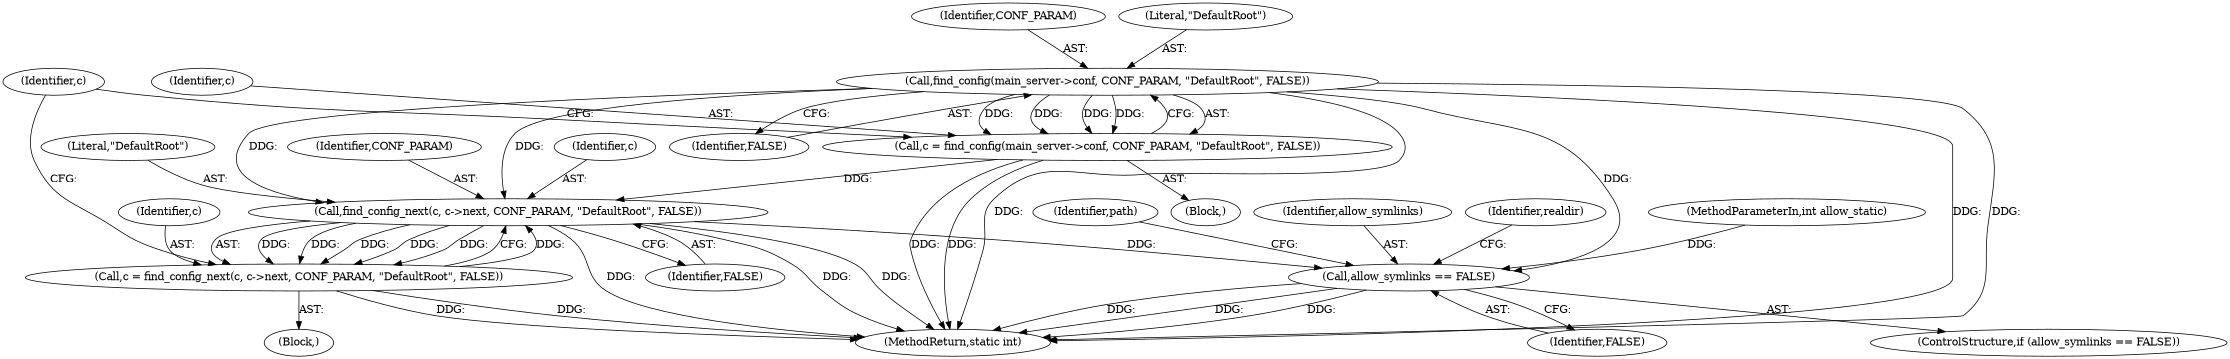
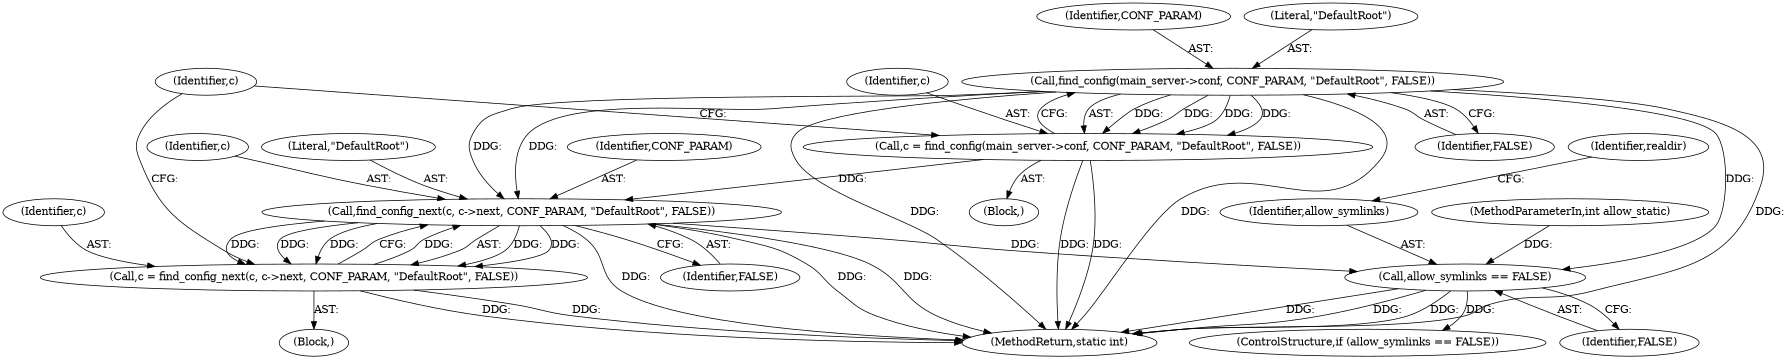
  digraph {
    n1 [label="(Call,find_config_next(c, c->next, CONF_PARAM, \"DefaultRoot\", FALSE))"]
    n2 [label="(Call,c = find_config_next(c, c->next, CONF_PARAM, \"DefaultRoot\", FALSE))"]
    n3 [label="(Call,allow_symlinks == FALSE)"]
    n4 [label="(Identifier,FALSE)"]
    n5 [label="(MethodReturn,static int)"]
    n6 [label="(Block,)"]
    n7 [label="(Identifier,FALSE)"]
    n8 [label="(ControlStructure,if (allow_symlinks == FALSE))"]
    n9 [label="(Call,c = find_config(main_server->conf, CONF_PARAM, \"DefaultRoot\", FALSE))"]
    n10 [label="(Call,find_config(main_server->conf, CONF_PARAM, \"DefaultRoot\", FALSE))"]
    n11 [label="(Block,)"]
    n12 [label="(Identifier,FALSE)"]
    n13 [label="(MethodParameterIn,int allow_static)"]
    n14 [label="(Identifier,CONF_PARAM)"]
    n15 [label="(Literal,\"DefaultRoot\")"]
-   n16 [label="(Identifier,path)"]
    n17 [label="(Identifier,realdir)"]
    n18 [label="(Identifier,c)"]
    n19 [label="(Identifier,CONF_PARAM)"]
    n20 [label="(Identifier,c)"]
    n21 [label="(Identifier,c)"]
    n22 [label="(Literal,\"DefaultRoot\")"]
    n23 [label="(Identifier,c)"]
    n24 [label="(Identifier,allow_symlinks)"]
    n1 -> n2 [label="AST: "]
    n1 -> n2 [label="DDG: "]
    n1 -> n2 [label="DDG: "]
    n1 -> n2 [label="DDG: "]
    n1 -> n2 [label="DDG: "]
    n1 -> n2 [label="DDG: "]
    n1 -> n3 [label="DDG: "]
    n1 -> n4 [label="CFG: "]
    n1 -> n5 [label="DDG: "]
    n1 -> n5 [label="DDG: "]
    n1 -> n5 [label="DDG: "]
    n2 -> n1 [label="CFG: "]
    n2 -> n1 [label="DDG: "]
    n2 -> n5 [label="DDG: "]
    n2 -> n5 [label="DDG: "]
    n2 -> n6 [label="AST: "]
    n3 -> n5 [label="DDG: "]
    n3 -> n5 [label="DDG: "]
    n3 -> n5 [label="DDG: "]
    n3 -> n7 [label="CFG: "]
-   n3 -> n8 [label="AST: "]
+   n3 -> n8 [label="DDG: "]
    n4 -> n1 [label="AST: "]
    n7 -> n3 [label="AST: "]
    n9 -> n1 [label="DDG: "]
    n9 -> n5 [label="DDG: "]
    n9 -> n5 [label="DDG: "]
    n9 -> n10 [label="CFG: "]
    n9 -> n11 [label="AST: "]
    n10 -> n1 [label="DDG: "]
    n10 -> n1 [label="DDG: "]
    n10 -> n3 [label="DDG: "]
    n10 -> n5 [label="DDG: "]
    n10 -> n5 [label="DDG: "]
    n10 -> n5 [label="DDG: "]
    n10 -> n9 [label="AST: "]
    n10 -> n9 [label="DDG: "]
    n10 -> n9 [label="DDG: "]
    n10 -> n9 [label="DDG: "]
    n10 -> n9 [label="DDG: "]
    n10 -> n12 [label="CFG: "]
    n12 -> n10 [label="AST: "]
    n13 -> n3 [label="DDG: "]
    n14 -> n10 [label="AST: "]
    n15 -> n10 [label="AST: "]
-   n16 -> n3 [label="CFG: "]
-   n17 -> n3 [label="CFG: "]
+   n17 -> n24 [label="CFG: "]
    n18 -> n2 [label="CFG: "]
    n18 -> n9 [label="CFG: "]
    n19 -> n1 [label="AST: "]
    n20 -> n1 [label="AST: "]
    n21 -> n2 [label="AST: "]
    n22 -> n1 [label="AST: "]
    n23 -> n9 [label="AST: "]
    n24 -> n3 [label="AST: "]
  }
